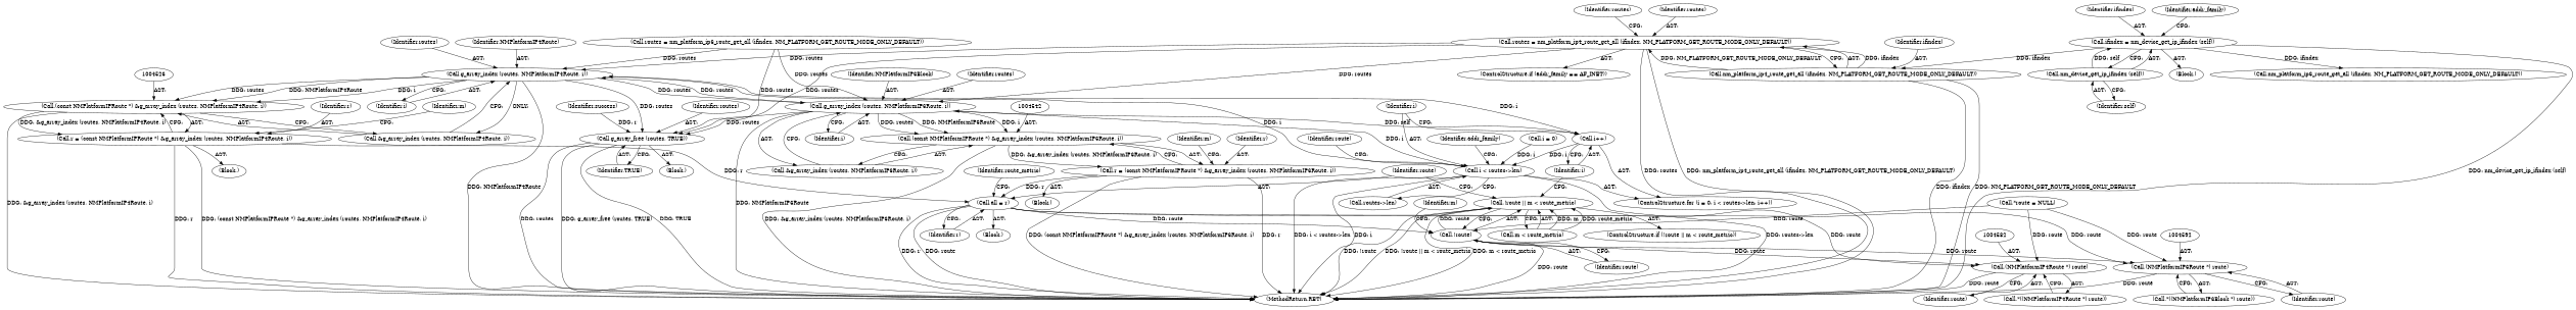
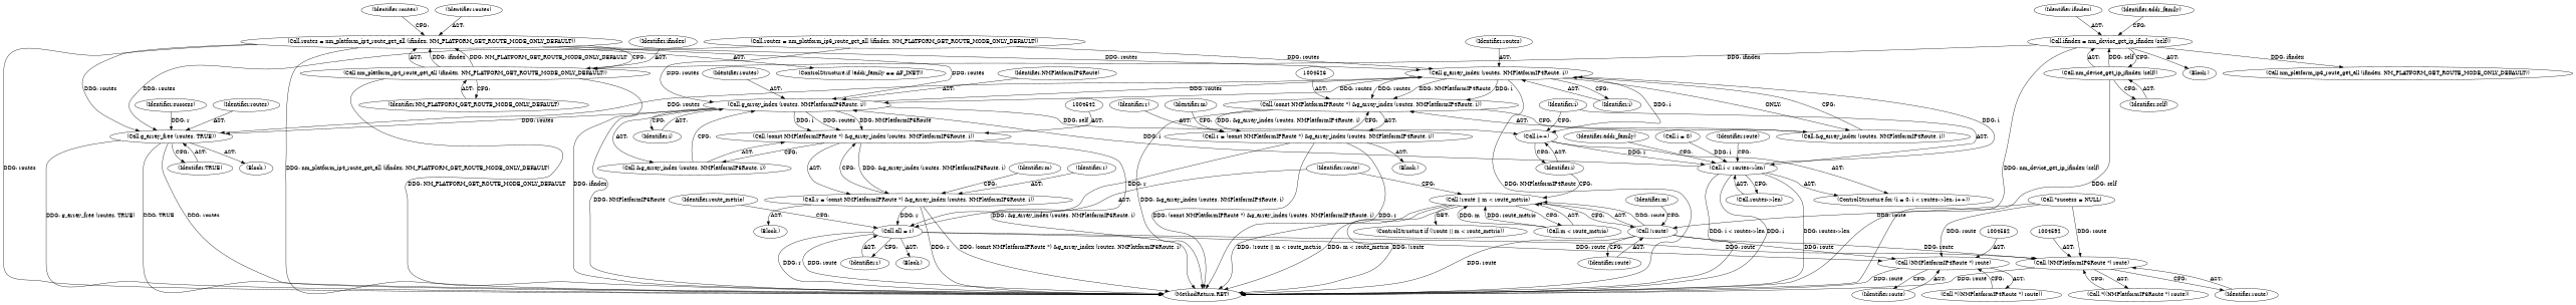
  digraph {
    n1 [label="(Call,routes = nm_platform_ip4_route_get_all (ifindex, NM_PLATFORM_GET_ROUTE_MODE_ONLY_DEFAULT))"]
    n2 [label="(Call,nm_platform_ip4_route_get_all (ifindex, NM_PLATFORM_GET_ROUTE_MODE_ONLY_DEFAULT))"]
    n3 [label="(Call,g_array_index (routes, NMPlatformIP4Route, i))"]
    n4 [label="(Call,g_array_index (routes, NMPlatformIP6Route, i))"]
    n5 [label="(Call,g_array_free (routes, TRUE))"]
    n6 [label="(ControlStructure,if (addr_family == AF_INET))"]
    n7 [label="(MethodReturn,RET)"]
+   n8 [label="(Identifier,NM_PLATFORM_GET_ROUTE_MODE_ONLY_DEFAULT)"]
    n9 [label="(Call,i++)"]
    n10 [label="(Call,(const NMPlatformIPRoute *) &g_array_index (routes, NMPlatformIP4Route, i))"]
    n11 [label="(Call,&g_array_index (routes, NMPlatformIP4Route, i))"]
    n12 [label="(Identifier,i)"]
    n13 [label="(Call,(const NMPlatformIPRoute *) &g_array_index (routes, NMPlatformIP6Route, i))"]
    n14 [label="(Call,&g_array_index (routes, NMPlatformIP6Route, i))"]
    n15 [label="(Identifier,i)"]
    n16 [label="(Block,)"]
    n17 [label="(Identifier,TRUE)"]
    n18 [label="(Call,ifindex = nm_device_get_ip_ifindex (self))"]
    n19 [label="(Call,nm_device_get_ip_ifindex (self))"]
    n20 [label="(Block,)"]
    n21 [label="(Call,nm_platform_ip6_route_get_all (ifindex, NM_PLATFORM_GET_ROUTE_MODE_ONLY_DEFAULT))"]
    n22 [label="(Identifier,self)"]
    n23 [label="(Call,i < routes->len)"]
    n24 [label="(ControlStructure,for (i = 0; i < routes->len; i++))"]
    n25 [label="(Identifier,i)"]
    n26 [label="(Call,r = (const NMPlatformIPRoute *) &g_array_index (routes, NMPlatformIP4Route, i))"]
    n27 [label="(Call,routes->len)"]
    n28 [label="(Call,!route || m < route_metric)"]
    n29 [label="(Call,r = (const NMPlatformIPRoute *) &g_array_index (routes, NMPlatformIP6Route, i))"]
    n30 [label="(Call,all = r)"]
    n31 [label="(Block,)"]
    n32 [label="(Call,!route)"]
    n33 [label="(Call,(NMPlatformIP4Route *) route)"]
    n34 [label="(Call,(NMPlatformIP6Route *) route)"]
    n35 [label="(Identifier,r)"]
    n36 [label="(Block,)"]
    n37 [label="(Identifier,route)"]
    n38 [label="(Call,*((NMPlatformIP4Route *) route))"]
    n39 [label="(Identifier,route)"]
    n40 [label="(Identifier,route)"]
-   n41 [label="(Call,*((NMPlatformIP6Block *) route))"]
+   n41 [label="(Call,*((NMPlatformIP6Route *) route))"]
    n42 [label="(Call,m < route_metric)"]
    n43 [label="(ControlStructure,if (!route || m < route_metric))"]
    n44 [label="(Block,)"]
    n45 [label="(Identifier,routes)"]
    n46 [label="(Identifier,ifindex)"]
    n47 [label="(Identifier,ifindex)"]
    n48 [label="(Identifier,route)"]
-   n49 [label="(Identifier,NMPlatformIP6Block)"]
+   n49 [label="(Identifier,NMPlatformIP6Route)"]
    n50 [label="(Identifier,r)"]
    n51 [label="(Identifier,routes)"]
    n52 [label="(Identifier,addr_family)"]
    n53 [label="(Call,i = 0)"]
    n54 [label="(Identifier,routes)"]
-   n55 [label="(Call,*route = NULL)"]
+   n55 [label="(Call,*success = NULL)"]
    n56 [label="(Identifier,routes)"]
    n57 [label="(Call,routes = nm_platform_ip6_route_get_all (ifindex, NM_PLATFORM_GET_ROUTE_MODE_ONLY_DEFAULT))"]
    n58 [label="(Identifier,i)"]
    n59 [label="(Identifier,routes)"]
    n60 [label="(Identifier,m)"]
    n61 [label="(Identifier,m)"]
    n62 [label="(Identifier,route_metric)"]
-   n63 [label="(Identifier,NMPlatformIP4Route)"]
    n64 [label="(Identifier,m)"]
    n65 [label="(Identifier,addr_family)"]
    n66 [label="(Identifier,success)"]
    n67 [label="(Identifier,r)"]
    n68 [label="(Identifier,route)"]
    1004542
    1004582
    1004592
    1004526
    n1 -> n2 [label="CFG: "]
    n1 -> n3 [label="DDG: routes"]
    n1 -> n4 [label="DDG: routes"]
    n1 -> n5 [label="DDG: routes"]
    n1 -> n6 [label="AST: "]
    n1 -> n7 [label="DDG: routes"]
    n1 -> n7 [label="DDG: nm_platform_ip4_route_get_all (ifindex, NM_PLATFORM_GET_ROUTE_MODE_ONLY_DEFAULT)"]
    n2 -> n1 [label="AST: "]
    n2 -> n1 [label="DDG: ifindex"]
    n2 -> n1 [label="DDG: NM_PLATFORM_GET_ROUTE_MODE_ONLY_DEFAULT"]
    n2 -> n7 [label="DDG: NM_PLATFORM_GET_ROUTE_MODE_ONLY_DEFAULT"]
    n2 -> n7 [label="DDG: ifindex"]
+   n2 -> n8 [label="CFG: "]
    n3 -> n4 [label="DDG: routes"]
    n3 -> n5 [label="DDG: routes"]
    n3 -> n7 [label="DDG: NMPlatformIP4Route"]
    n3 -> n9 [label="DDG: i"]
    n3 -> n10 [label="DDG: routes"]
    n3 -> n10 [label="DDG: NMPlatformIP4Route"]
    n3 -> n10 [label="DDG: i"]
    n3 -> n11 [label="ONLY: "]
    n3 -> n12 [label="CFG: "]
    n4 -> n3 [label="DDG: routes"]
    n4 -> n5 [label="DDG: routes"]
    n4 -> n7 [label="DDG: NMPlatformIP6Route"]
    n4 -> n9 [label="DDG: self"]
    n4 -> n13 [label="DDG: routes"]
    n4 -> n13 [label="DDG: NMPlatformIP6Route"]
    n4 -> n13 [label="DDG: i"]
    n4 -> n14 [label="AST: "]
    n4 -> n15 [label="CFG: "]
    n5 -> n7 [label="DDG: routes"]
    n5 -> n7 [label="DDG: g_array_free (routes, TRUE)"]
    n5 -> n7 [label="DDG: TRUE"]
    n5 -> n16 [label="AST: "]
    n5 -> n17 [label="CFG: "]
+   n8 -> n2 [label="AST: "]
    n9 -> n23 [label="DDG: i"]
    n9 -> n24 [label="AST: "]
    n9 -> n25 [label="CFG: "]
    n10 -> n7 [label="DDG: &g_array_index (routes, NMPlatformIP4Route, i)"]
    n10 -> n11 [label="CFG: "]
    n10 -> n26 [label="AST: "]
    n10 -> n26 [label="DDG: &g_array_index (routes, NMPlatformIP4Route, i)"]
    n11 -> n3 [label="CFG: "]
    n11 -> n10 [label="AST: "]
    n12 -> n3 [label="AST: "]
    n13 -> n7 [label="DDG: &g_array_index (routes, NMPlatformIP6Route, i)"]
    n13 -> n14 [label="CFG: "]
    n13 -> n29 [label="AST: "]
    n13 -> n29 [label="DDG: &g_array_index (routes, NMPlatformIP6Route, i)"]
    n14 -> n4 [label="CFG: "]
    n14 -> n13 [label="AST: "]
    n15 -> n4 [label="AST: "]
    n17 -> n5 [label="AST: "]
    n18 -> n2 [label="DDG: ifindex"]
    n18 -> n7 [label="DDG: nm_device_get_ip_ifindex (self)"]
    n18 -> n19 [label="CFG: "]
    n18 -> n20 [label="AST: "]
    n18 -> n21 [label="DDG: ifindex"]
+   n19 -> n7 [label="DDG: self"]
    n19 -> n18 [label="AST: "]
    n19 -> n18 [label="DDG: self"]
    n19 -> n22 [label="CFG: "]
    n22 -> n19 [label="AST: "]
    n23 -> n3 [label="DDG: i"]
    n23 -> n4 [label="DDG: i"]
    n23 -> n7 [label="DDG: routes->len"]
    n23 -> n7 [label="DDG: i < routes->len"]
    n23 -> n7 [label="DDG: i"]
    n23 -> n24 [label="AST: "]
    n23 -> n27 [label="CFG: "]
    n25 -> n9 [label="AST: "]
    n25 -> n28 [label="CFG: "]
    n26 -> n7 [label="DDG: (const NMPlatformIPRoute *) &g_array_index (routes, NMPlatformIP4Route, i)"]
    n26 -> n7 [label="DDG: r"]
    n26 -> n10 [label="CFG: "]
    n26 -> n30 [label="DDG: r"]
    n26 -> n44 [label="AST: "]
    n27 -> n23 [label="AST: "]
    n28 -> n7 [label="DDG: !route"]
    n28 -> n7 [label="DDG: !route || m < route_metric"]
    n28 -> n7 [label="DDG: m < route_metric"]
    n28 -> n32 [label="CFG: "]
    n28 -> n42 [label="CFG: "]
-   n28 -> n43 [label="AST: "]
+   n28 -> n43 [label="GET: "]
    n29 -> n7 [label="DDG: r"]
    n29 -> n7 [label="DDG: (const NMPlatformIPRoute *) &g_array_index (routes, NMPlatformIP6Route, i)"]
    n29 -> n13 [label="CFG: "]
    n29 -> n30 [label="DDG: r"]
    n29 -> n31 [label="AST: "]
    n30 -> n7 [label="DDG: route"]
    n30 -> n7 [label="DDG: r"]
-   n30 -> n32 [label="DDG: route"]
    n30 -> n33 [label="DDG: route"]
    n30 -> n34 [label="DDG: route"]
    n30 -> n35 [label="CFG: "]
    n30 -> n36 [label="AST: "]
    n32 -> n7 [label="DDG: route"]
    n32 -> n28 [label="AST: "]
    n32 -> n28 [label="DDG: route"]
    n32 -> n33 [label="DDG: route"]
    n32 -> n34 [label="DDG: route"]
    n32 -> n37 [label="CFG: "]
    n33 -> n7 [label="DDG: route"]
    n33 -> n38 [label="AST: "]
    n33 -> n39 [label="CFG: "]
    n34 -> n7 [label="DDG: route"]
    n34 -> n40 [label="CFG: "]
    n34 -> n41 [label="AST: "]
    n35 -> n30 [label="AST: "]
    n37 -> n32 [label="AST: "]
    n38 -> n33 [label="CFG: "]
    n39 -> n33 [label="AST: "]
    n40 -> n34 [label="AST: "]
    n41 -> n34 [label="CFG: "]
    n42 -> n28 [label="AST: "]
    n42 -> n28 [label="DDG: m"]
    n42 -> n28 [label="DDG: route_metric"]
    n45 -> n5 [label="AST: "]
    n46 -> n18 [label="AST: "]
    n47 -> n2 [label="AST: "]
    n48 -> n28 [label="CFG: "]
    n48 -> n30 [label="AST: "]
    n49 -> n4 [label="AST: "]
    n50 -> n26 [label="AST: "]
    n51 -> n3 [label="AST: "]
    n52 -> n23 [label="CFG: "]
    n53 -> n23 [label="DDG: i"]
    n54 -> n4 [label="AST: "]
    n55 -> n32 [label="DDG: route"]
    n55 -> n33 [label="DDG: route"]
    n55 -> n34 [label="DDG: route"]
    n56 -> n1 [label="CFG: "]
    n57 -> n3 [label="DDG: routes"]
    n57 -> n4 [label="DDG: routes"]
    n57 -> n5 [label="DDG: routes"]
    n58 -> n9 [label="CFG: "]
    n58 -> n23 [label="AST: "]
    n59 -> n1 [label="AST: "]
    n60 -> n29 [label="CFG: "]
    n61 -> n32 [label="CFG: "]
    n62 -> n30 [label="CFG: "]
-   n63 -> n3 [label="AST: "]
    n64 -> n26 [label="CFG: "]
    n65 -> n18 [label="CFG: "]
    n66 -> n5 [label="DDG: r"]
    n67 -> n29 [label="AST: "]
    n68 -> n23 [label="CFG: "]
    1004542 -> n13 [label="AST: "]
    1004582 -> n33 [label="AST: "]
    1004592 -> n34 [label="AST: "]
    1004526 -> n10 [label="AST: "]
  }
